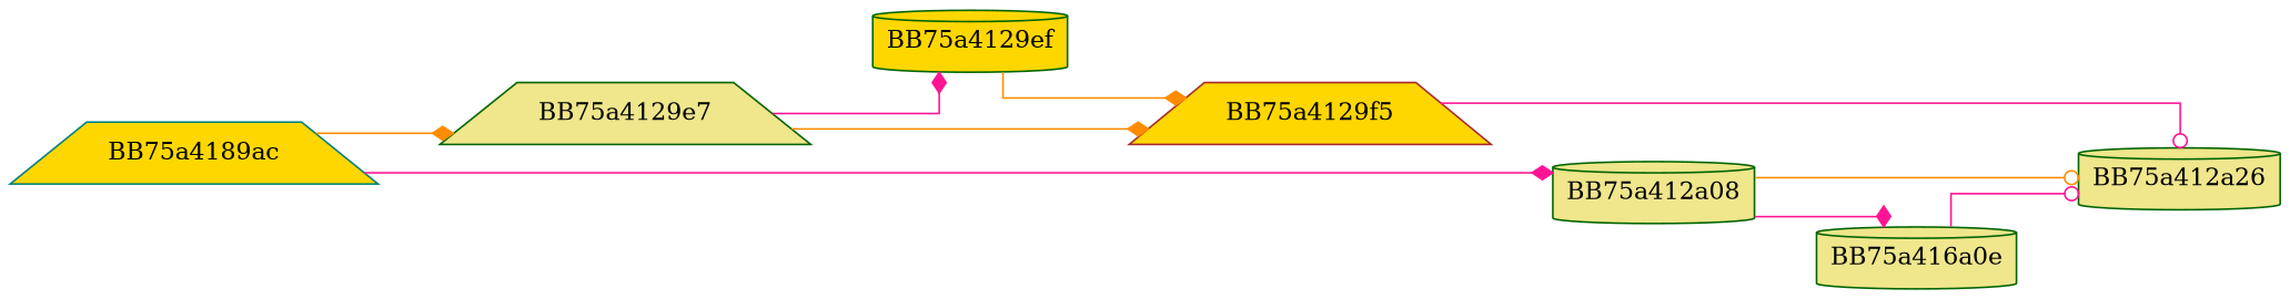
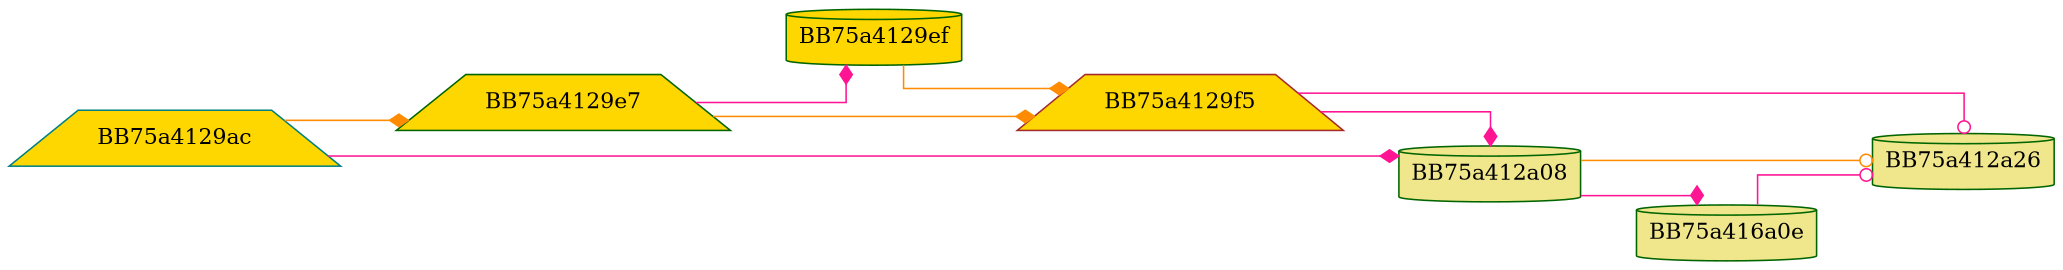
  digraph {
    rankdir=LR
    splines=ortho
    node [color=darkgreen fillcolor=gold shape=cylinder style=filled]
    edge [arrowhead=diamond color=deeppink]
-   BB75a4129ac [color=teal shape=trapezium label=BB75a4189ac]
-   BB75a4129e7 [fillcolor=khaki shape=trapezium]
+   BB75a4129ac [color=teal shape=trapezium]
+   BB75a4129e7 [shape=trapezium]
    BB75a412a08 [fillcolor=khaki]
    BB75a412a26 [fillcolor=khaki]
    BB75a4129f5 [color=brown shape=trapezium]
    BB75a4129ef
    n7 [fillcolor=khaki label=BB75a416a0e]
    BB75a4129ac -> BB75a4129e7 [color=darkorange]
    BB75a4129ac -> BB75a412a08
    BB75a4129e7 -> BB75a4129f5 [color=darkorange]
    BB75a4129e7 -> BB75a4129ef
    BB75a412a08 -> BB75a412a26 [arrowhead=odot color=darkorange]
    BB75a412a08 -> n7
+   BB75a4129f5 -> BB75a412a08
    BB75a4129f5 -> BB75a412a26 [arrowhead=odot]
    BB75a4129ef -> BB75a4129f5 [color=darkorange]
    n7 -> BB75a412a26 [arrowhead=odot]
  }
